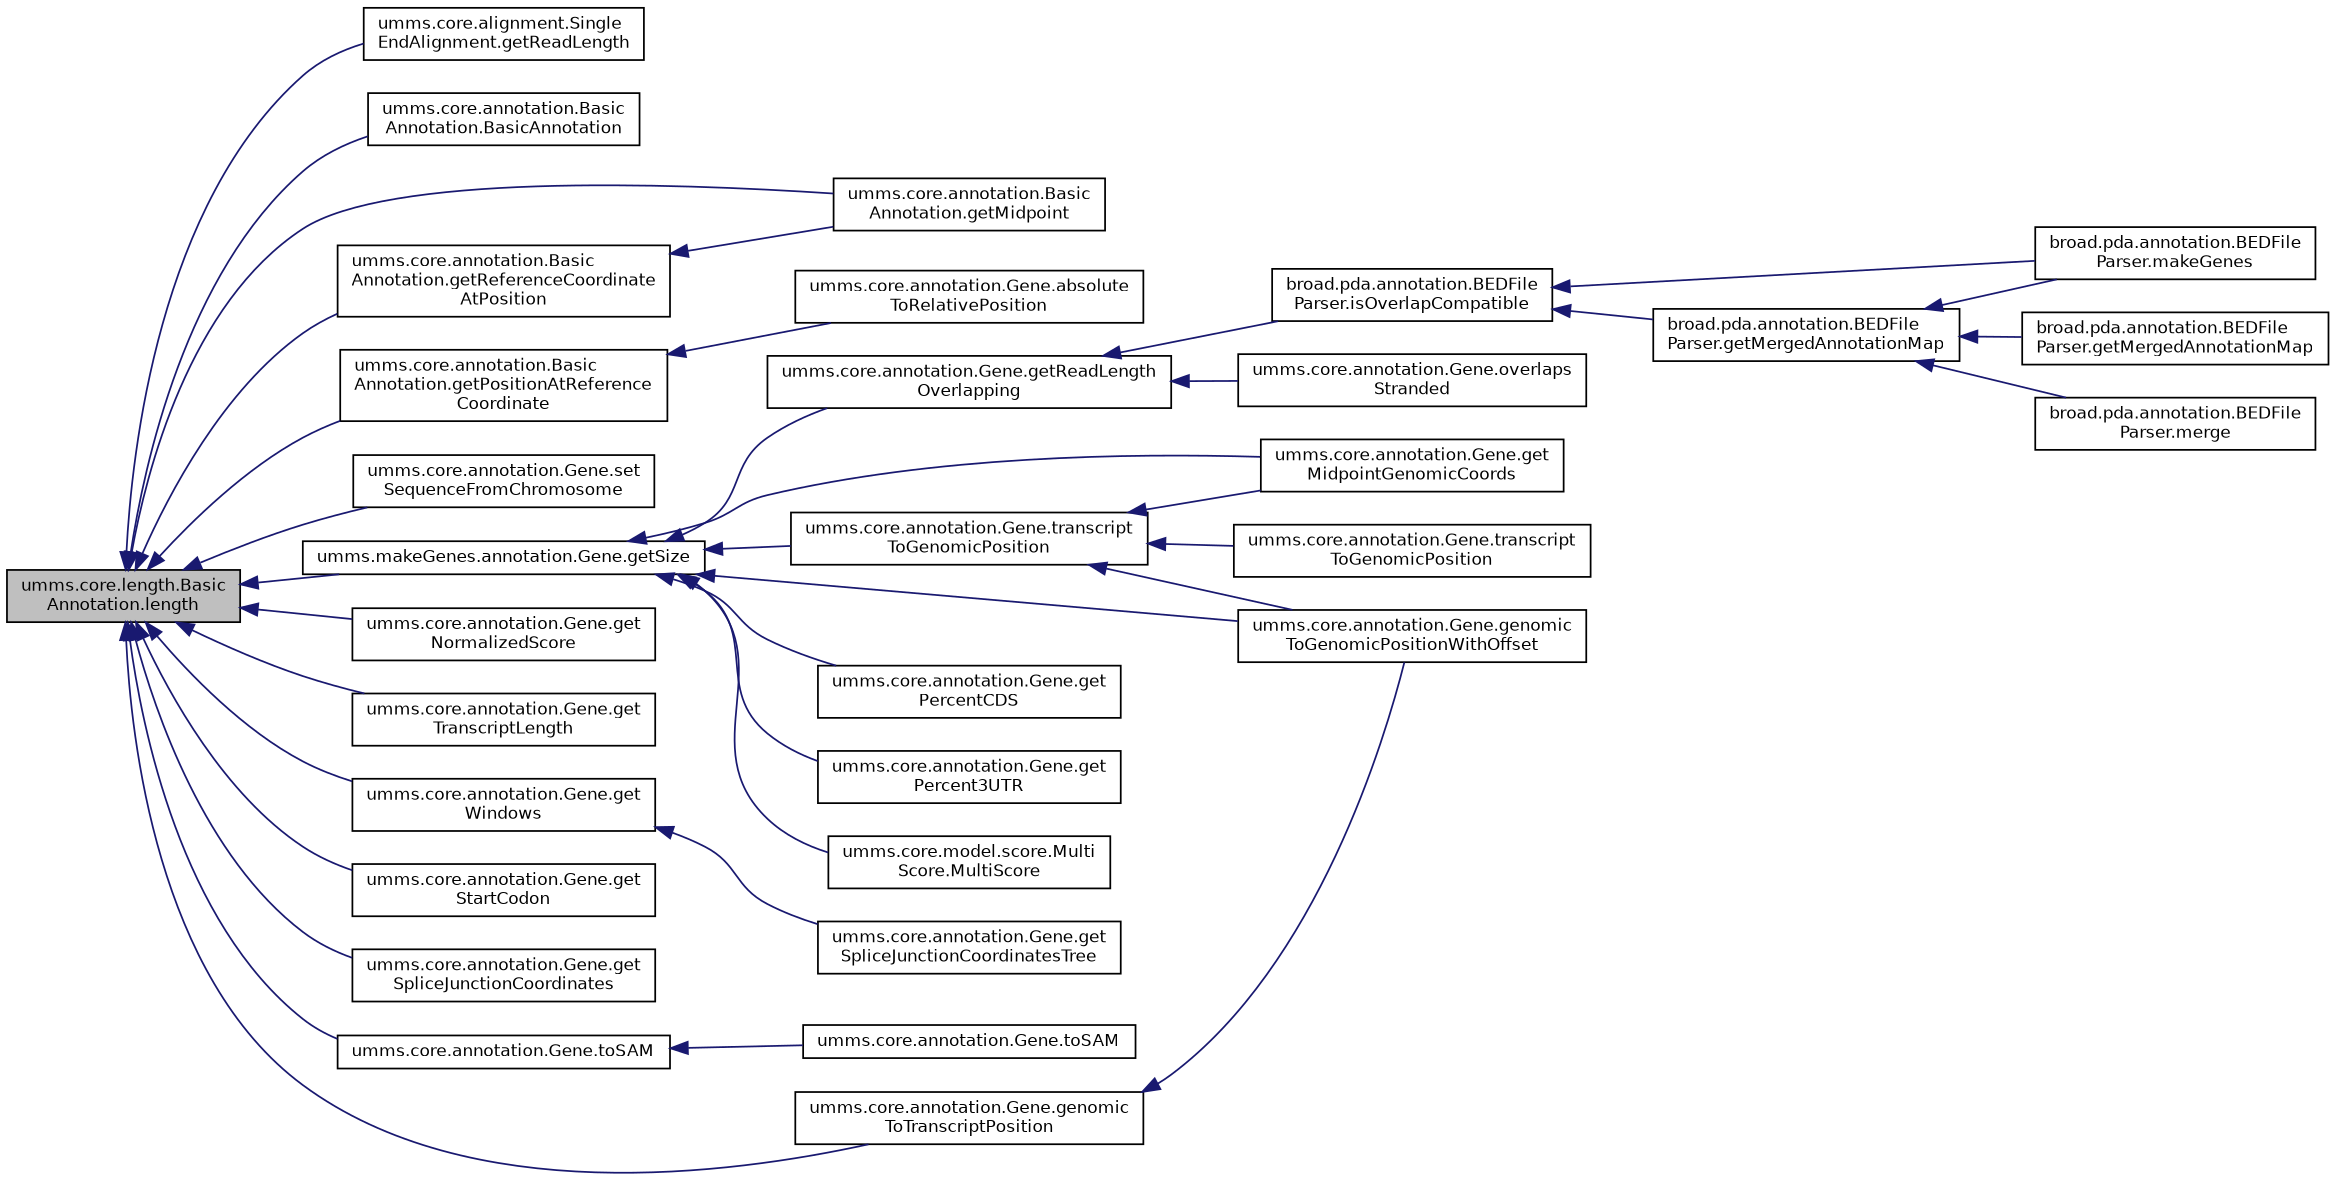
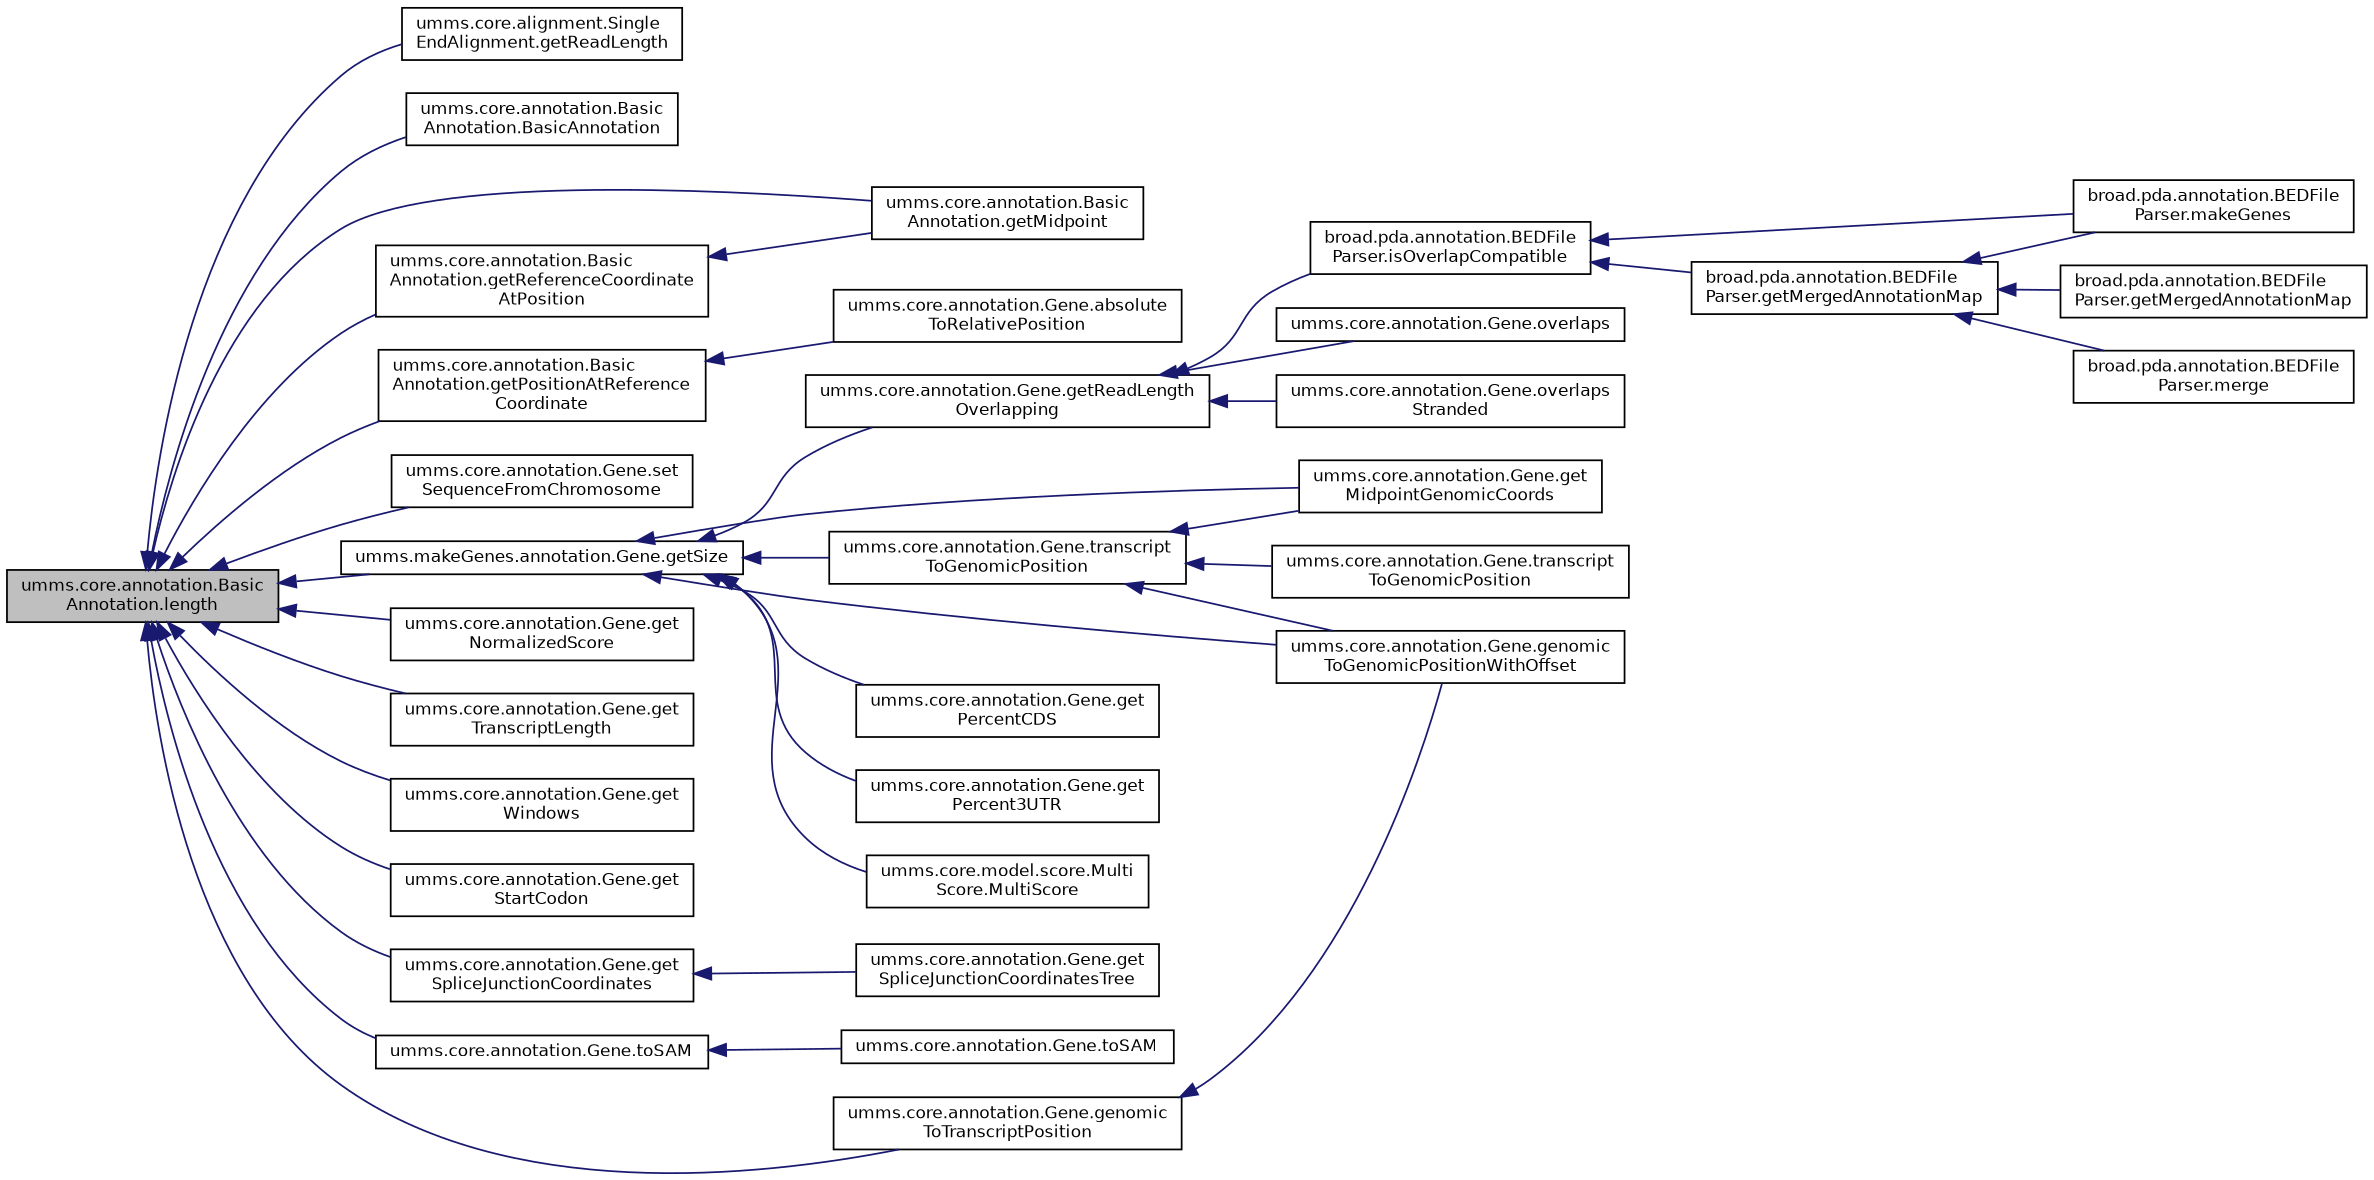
  digraph {
    rankdir=LR
    node [color=black fillcolor=white fontname=Helvetica fontsize=10 shape=record style=filled]
    edge [color=midnightblue dir=back fontname=Helvetica fontsize=10 labelfontname=Helvetica labelfontsize=10 style=solid]
-   n1 [fillcolor=grey75 fontcolor=black height=0.2 label="umms.core.length.Basic\lAnnotation.length" width=0.4]
+   n1 [fillcolor=grey75 fontcolor=black height=0.2 label="umms.core.annotation.Basic\lAnnotation.length" width=0.4]
    n2 [height=0.2 label="umms.core.alignment.Single\lEndAlignment.getReadLength" width=0.4]
    n3 [height=0.2 label="umms.core.annotation.Basic\lAnnotation.BasicAnnotation" width=0.4]
    n4 [height=0.2 label="umms.core.annotation.Basic\lAnnotation.getMidpoint" width=0.4]
    n5 [height=0.2 label="umms.core.annotation.Basic\lAnnotation.getReferenceCoordinate\lAtPosition" width=0.4]
    n6 [height=0.2 label="umms.core.annotation.Basic\lAnnotation.getPositionAtReference\lCoordinate" width=0.4]
    n7 [height=0.2 label="umms.core.annotation.Gene.set\lSequenceFromChromosome" width=0.4]
    n8 [height=0.2 label="umms.makeGenes.annotation.Gene.getSize" width=0.4]
    n9 [height=0.2 label="umms.core.annotation.Gene.get\lNormalizedScore" width=0.4]
    n10 [height=0.2 label="umms.core.annotation.Gene.get\lTranscriptLength" width=0.4]
    n11 [height=0.2 label="umms.core.annotation.Gene.get\lWindows" width=0.4]
    n12 [height=0.2 label="umms.core.annotation.Gene.get\lStartCodon" width=0.4]
    n13 [height=0.2 label="umms.core.annotation.Gene.get\lSpliceJunctionCoordinates" width=0.4]
    n14 [height=0.2 label="umms.core.annotation.Gene.toSAM" width=0.4]
    n15 [height=0.2 label="umms.core.annotation.Gene.genomic\lToTranscriptPosition" width=0.4]
    n16 [height=0.2 label="umms.core.annotation.Gene.absolute\lToRelativePosition" width=0.4]
    n17 [height=0.2 label="umms.core.annotation.Gene.getReadLength\lOverlapping" width=0.4]
    n18 [height=0.2 label="umms.core.annotation.Gene.transcript\lToGenomicPosition" width=0.4]
    n19 [height=0.2 label="umms.core.annotation.Gene.get\lMidpointGenomicCoords" width=0.4]
    n20 [height=0.2 label="umms.core.annotation.Gene.genomic\lToGenomicPositionWithOffset" width=0.4]
    n21 [height=0.2 label="umms.core.annotation.Gene.get\lPercentCDS" width=0.4]
    n22 [height=0.2 label="umms.core.annotation.Gene.get\lPercent3UTR" width=0.4]
    n23 [height=0.2 label="umms.core.model.score.Multi\lScore.MultiScore" width=0.4]
    n24 [height=0.2 label="umms.core.annotation.Gene.get\lSpliceJunctionCoordinatesTree" width=0.4]
    n25 [height=0.2 label="umms.core.annotation.Gene.toSAM" width=0.4]
    n26 [height=0.2 label="broad.pda.annotation.BEDFile\lParser.isOverlapCompatible" width=0.4]
+   n27 [height=0.2 label="umms.core.annotation.Gene.overlaps" width=0.4]
    n28 [height=0.2 label="umms.core.annotation.Gene.overlaps\lStranded" width=0.4]
    n29 [height=0.2 label="umms.core.annotation.Gene.transcript\lToGenomicPosition" width=0.4]
    n30 [height=0.2 label="broad.pda.annotation.BEDFile\lParser.getMergedAnnotationMap" width=0.4]
    n31 [height=0.2 label="broad.pda.annotation.BEDFile\lParser.makeGenes" width=0.4]
    n32 [height=0.2 label="broad.pda.annotation.BEDFile\lParser.getMergedAnnotationMap" width=0.4]
    n33 [height=0.2 label="broad.pda.annotation.BEDFile\lParser.merge" width=0.4]
    n1 -> n2
    n1 -> n3
    n1 -> n4
    n1 -> n5
    n1 -> n6
    n1 -> n7
    n1 -> n8
    n1 -> n9
    n1 -> n10
    n1 -> n11
    n1 -> n12
    n1 -> n13
    n1 -> n14
    n1 -> n15
    n5 -> n4
    n6 -> n16
    n8 -> n17
    n8 -> n18
    n8 -> n19
    n8 -> n20
    n8 -> n21
    n8 -> n22
    n8 -> n23
-   n11 -> n24
+   n13 -> n24
    n14 -> n25
    n15 -> n20
    n17 -> n26
+   n17 -> n27
    n17 -> n28
    n18 -> n19
    n18 -> n20
    n18 -> n29
    n26 -> n30
    n26 -> n31
    n30 -> n31
    n30 -> n32
    n30 -> n33
  }
